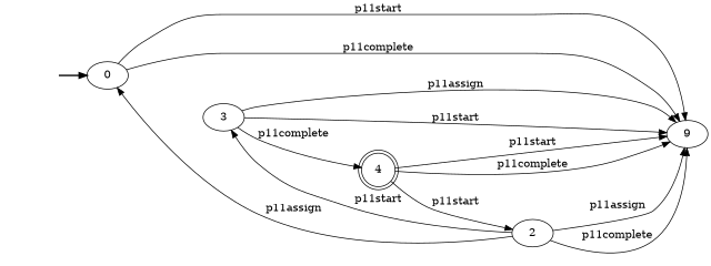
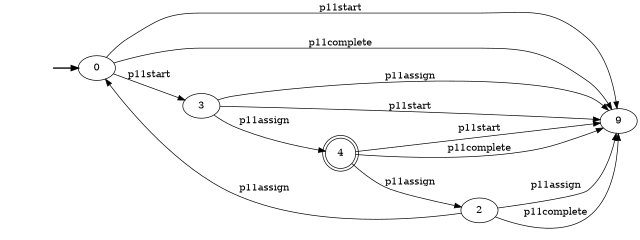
  digraph {
    rankdir=LR
    fake0 [style=invisible]
    0 [root=true]
    n3 [label=9]
    2
    3
    4 [shape=doublecircle]
    fake0 -> 0 [style=bold]
    0 -> n3 [label=p11start]
    0 -> n3 [label=p11complete]
    2 -> 0 [label=p11assign]
    2 -> n3 [label=p11assign]
    2 -> n3 [label=p11complete]
-   2 -> 3 [label=p11start]
+   0 -> 3 [label=p11start]
    3 -> n3 [label=p11assign]
    3 -> n3 [label=p11start]
-   3 -> 4 [label=p11complete]
+   3 -> 4 [label=p11assign]
    4 -> n3 [label=p11start]
    4 -> n3 [label=p11complete]
-   4 -> 2 [label=p11start]
+   4 -> 2 [label=p11assign]
  }
